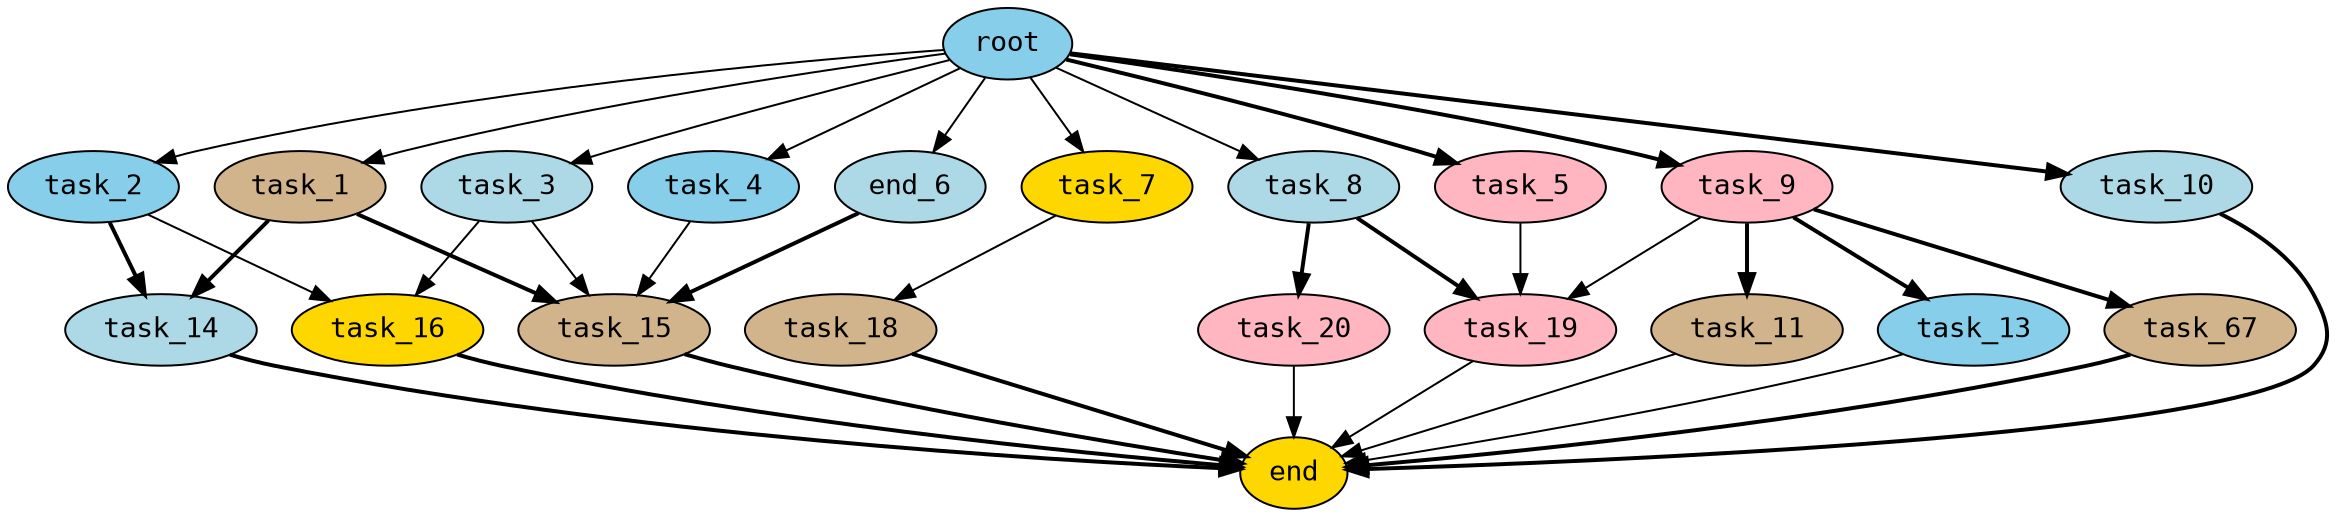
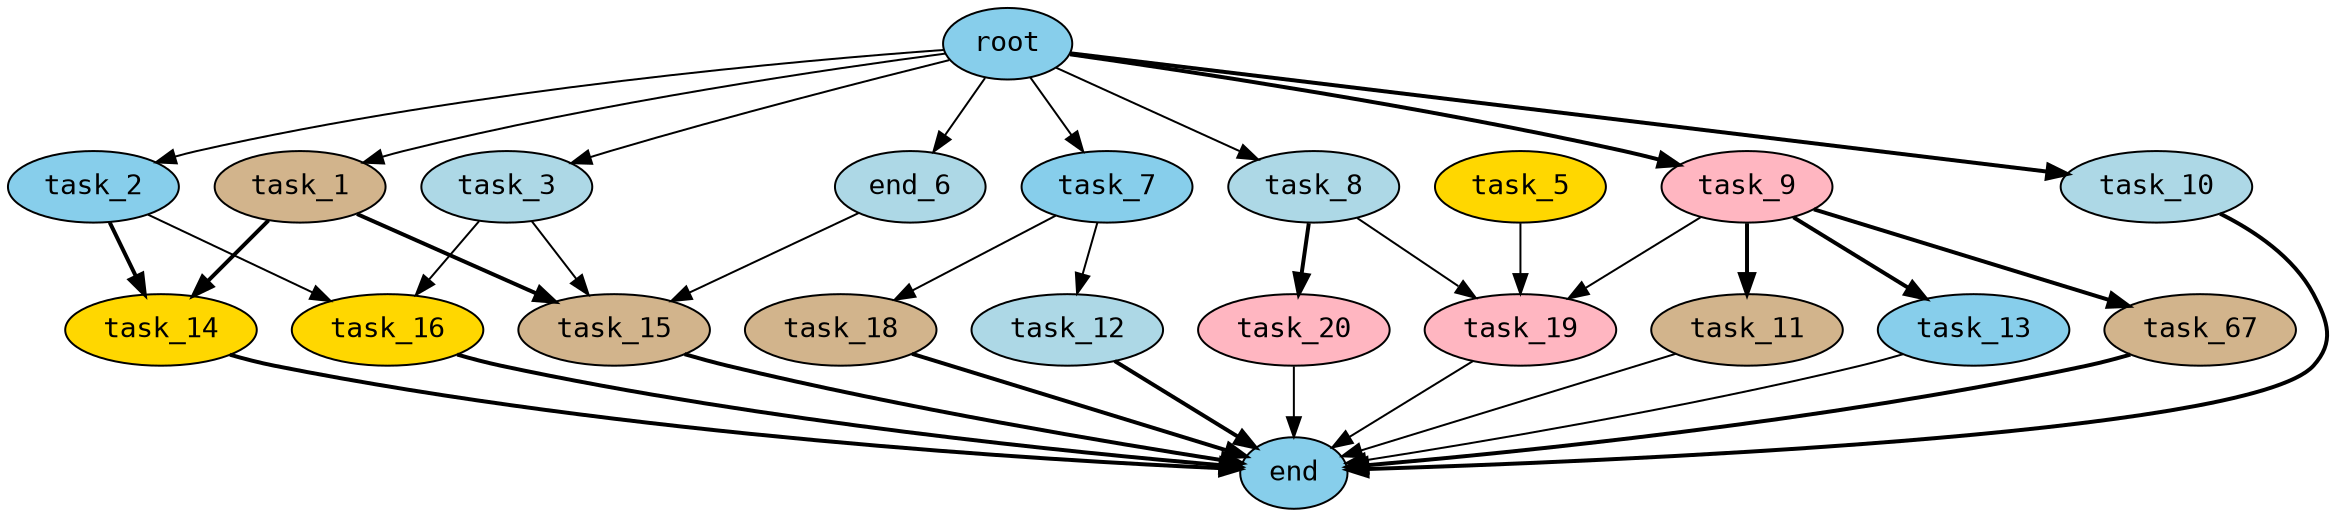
  digraph {
    fontname="DejaVu Sans Mono"
    node [fillcolor=lightblue fontname="DejaVu Sans Mono" style=filled]
    edge [fontname="DejaVu Sans Mono" style=solid]
    root [fillcolor=skyblue]
    task_1 [fillcolor=tan]
    task_2 [fillcolor=skyblue]
    task_3
-   task_4 [fillcolor=skyblue]
-   task_5 [fillcolor=lightpink]
+   task_5 [fillcolor=gold]
    n7 [label=end_6]
-   task_7 [fillcolor=gold]
+   task_7 [fillcolor=skyblue]
    task_8
    task_9 [fillcolor=lightpink]
    task_10
-   task_14
+   task_14 [fillcolor=gold]
    task_15 [fillcolor=tan]
    task_16 [fillcolor=gold]
    task_19 [fillcolor=lightpink]
+   task_12
    task_18 [fillcolor=tan]
    task_20 [fillcolor=lightpink]
    task_11 [fillcolor=tan]
    task_13 [fillcolor=skyblue]
    n21 [fillcolor=tan label=task_67]
-   end [fillcolor=gold]
+   end [fillcolor=skyblue]
    root -> task_1
    root -> task_2
    root -> task_3
-   root -> task_4
-   root -> task_5 [style=bold]
    root -> n7
    root -> task_7
    root -> task_8
    root -> task_9 [style=bold]
    root -> task_10 [style=bold]
    task_1 -> task_14 [style=bold]
    task_1 -> task_15 [style=bold]
    task_2 -> task_14 [style=bold]
    task_2 -> task_16
    task_3 -> task_15
    task_3 -> task_16
-   task_4 -> task_15
    task_5 -> task_19
-   n7 -> task_15 [style=bold]
+   n7 -> task_15
+   task_7 -> task_12
    task_7 -> task_18
-   task_8 -> task_19 [style=bold]
+   task_8 -> task_19
    task_8 -> task_20 [style=bold]
    task_9 -> task_19
    task_9 -> task_11 [style=bold]
    task_9 -> task_13 [style=bold]
    task_9 -> n21 [style=bold]
    task_10 -> end [style=bold]
    task_14 -> end [style=bold]
    task_15 -> end [style=bold]
    task_16 -> end [style=bold]
    task_19 -> end
+   task_12 -> end [style=bold]
    task_18 -> end [style=bold]
    task_20 -> end
    task_11 -> end
    task_13 -> end
    n21 -> end [style=bold]
  }
